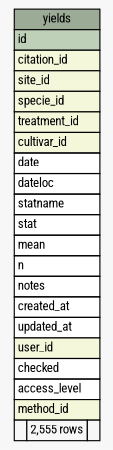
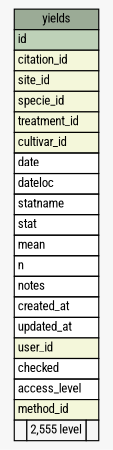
  digraph {
    bgcolor="#f7f7f7"
    fontname="Roboto Condensed"
    fontsize=11
    nodesep=0.18
    rankdir=RL
    ranksep=0.46
-   n1 [fontname="Roboto Condensed" fontsize=11 label=<     <TABLE BORDER="0" CELLBORDER="1" CELLSPACING="0" BGCOLOR="#ffffff">       <TR><TD COLSPAN="3" BGCOLOR="#9bab96" ALIGN="CENTER">yields</TD></TR>       <TR><TD PORT="id" COLSPAN="3" BGCOLOR="#bed1b8" ALIGN="LEFT">id</TD></TR>       <TR><TD PORT="citation_id" COLSPAN="3" BGCOLOR="#f4f7da" ALIGN="LEFT">citation_id</TD></TR>       <TR><TD PORT="site_id" COLSPAN="3" BGCOLOR="#f4f7da" ALIGN="LEFT">site_id</TD></TR>       <TR><TD PORT="specie_id" COLSPAN="3" BGCOLOR="#f4f7da" ALIGN="LEFT">specie_id</TD></TR>       <TR><TD PORT="treatment_id" COLSPAN="3" BGCOLOR="#f4f7da" ALIGN="LEFT">treatment_id</TD></TR>       <TR><TD PORT="cultivar_id" COLSPAN="3" BGCOLOR="#f4f7da" ALIGN="LEFT">cultivar_id</TD></TR>       <TR><TD PORT="date" COLSPAN="3" ALIGN="LEFT">date</TD></TR>       <TR><TD PORT="dateloc" COLSPAN="3" ALIGN="LEFT">dateloc</TD></TR>       <TR><TD PORT="statname" COLSPAN="3" ALIGN="LEFT">statname</TD></TR>       <TR><TD PORT="stat" COLSPAN="3" ALIGN="LEFT">stat</TD></TR>       <TR><TD PORT="mean" COLSPAN="3" ALIGN="LEFT">mean</TD></TR>       <TR><TD PORT="n" COLSPAN="3" ALIGN="LEFT">n</TD></TR>       <TR><TD PORT="notes" COLSPAN="3" ALIGN="LEFT">notes</TD></TR>       <TR><TD PORT="created_at" COLSPAN="3" ALIGN="LEFT">created_at</TD></TR>       <TR><TD PORT="updated_at" COLSPAN="3" ALIGN="LEFT">updated_at</TD></TR>       <TR><TD PORT="user_id" COLSPAN="3" BGCOLOR="#f4f7da" ALIGN="LEFT">user_id</TD></TR>       <TR><TD PORT="checked" COLSPAN="3" ALIGN="LEFT">checked</TD></TR>       <TR><TD PORT="access_level" COLSPAN="3" ALIGN="LEFT">access_level</TD></TR>       <TR><TD PORT="method_id" COLSPAN="3" BGCOLOR="#f4f7da" ALIGN="LEFT">method_id</TD></TR>       <TR><TD ALIGN="LEFT" BGCOLOR="#f7f7f7">  </TD><TD ALIGN="RIGHT" BGCOLOR="#f7f7f7">2,555 rows</TD><TD ALIGN="RIGHT" BGCOLOR="#f7f7f7">  </TD></TR>     </TABLE>> shape=plaintext]
+   n1 [fontname="Roboto Condensed" fontsize=11 label=<     <TABLE BORDER="0" CELLBORDER="1" CELLSPACING="0" BGCOLOR="#ffffff">       <TR><TD COLSPAN="3" BGCOLOR="#9bab96" ALIGN="CENTER">yields</TD></TR>       <TR><TD PORT="id" COLSPAN="3" BGCOLOR="#bed1b8" ALIGN="LEFT">id</TD></TR>       <TR><TD PORT="citation_id" COLSPAN="3" BGCOLOR="#f4f7da" ALIGN="LEFT">citation_id</TD></TR>       <TR><TD PORT="site_id" COLSPAN="3" BGCOLOR="#f4f7da" ALIGN="LEFT">site_id</TD></TR>       <TR><TD PORT="specie_id" COLSPAN="3" BGCOLOR="#f4f7da" ALIGN="LEFT">specie_id</TD></TR>       <TR><TD PORT="treatment_id" COLSPAN="3" BGCOLOR="#f4f7da" ALIGN="LEFT">treatment_id</TD></TR>       <TR><TD PORT="cultivar_id" COLSPAN="3" BGCOLOR="#f4f7da" ALIGN="LEFT">cultivar_id</TD></TR>       <TR><TD PORT="date" COLSPAN="3" ALIGN="LEFT">date</TD></TR>       <TR><TD PORT="dateloc" COLSPAN="3" ALIGN="LEFT">dateloc</TD></TR>       <TR><TD PORT="statname" COLSPAN="3" ALIGN="LEFT">statname</TD></TR>       <TR><TD PORT="stat" COLSPAN="3" ALIGN="LEFT">stat</TD></TR>       <TR><TD PORT="mean" COLSPAN="3" ALIGN="LEFT">mean</TD></TR>       <TR><TD PORT="n" COLSPAN="3" ALIGN="LEFT">n</TD></TR>       <TR><TD PORT="notes" COLSPAN="3" ALIGN="LEFT">notes</TD></TR>       <TR><TD PORT="created_at" COLSPAN="3" ALIGN="LEFT">created_at</TD></TR>       <TR><TD PORT="updated_at" COLSPAN="3" ALIGN="LEFT">updated_at</TD></TR>       <TR><TD PORT="user_id" COLSPAN="3" BGCOLOR="#f4f7da" ALIGN="LEFT">user_id</TD></TR>       <TR><TD PORT="checked" COLSPAN="3" ALIGN="LEFT">checked</TD></TR>       <TR><TD PORT="access_level" COLSPAN="3" ALIGN="LEFT">access_level</TD></TR>       <TR><TD PORT="method_id" COLSPAN="3" BGCOLOR="#f4f7da" ALIGN="LEFT">method_id</TD></TR>       <TR><TD ALIGN="LEFT" BGCOLOR="#f7f7f7">  </TD><TD ALIGN="RIGHT" BGCOLOR="#f7f7f7">2,555 level</TD><TD ALIGN="RIGHT" BGCOLOR="#f7f7f7">  </TD></TR>     </TABLE>> shape=plaintext]
  }
